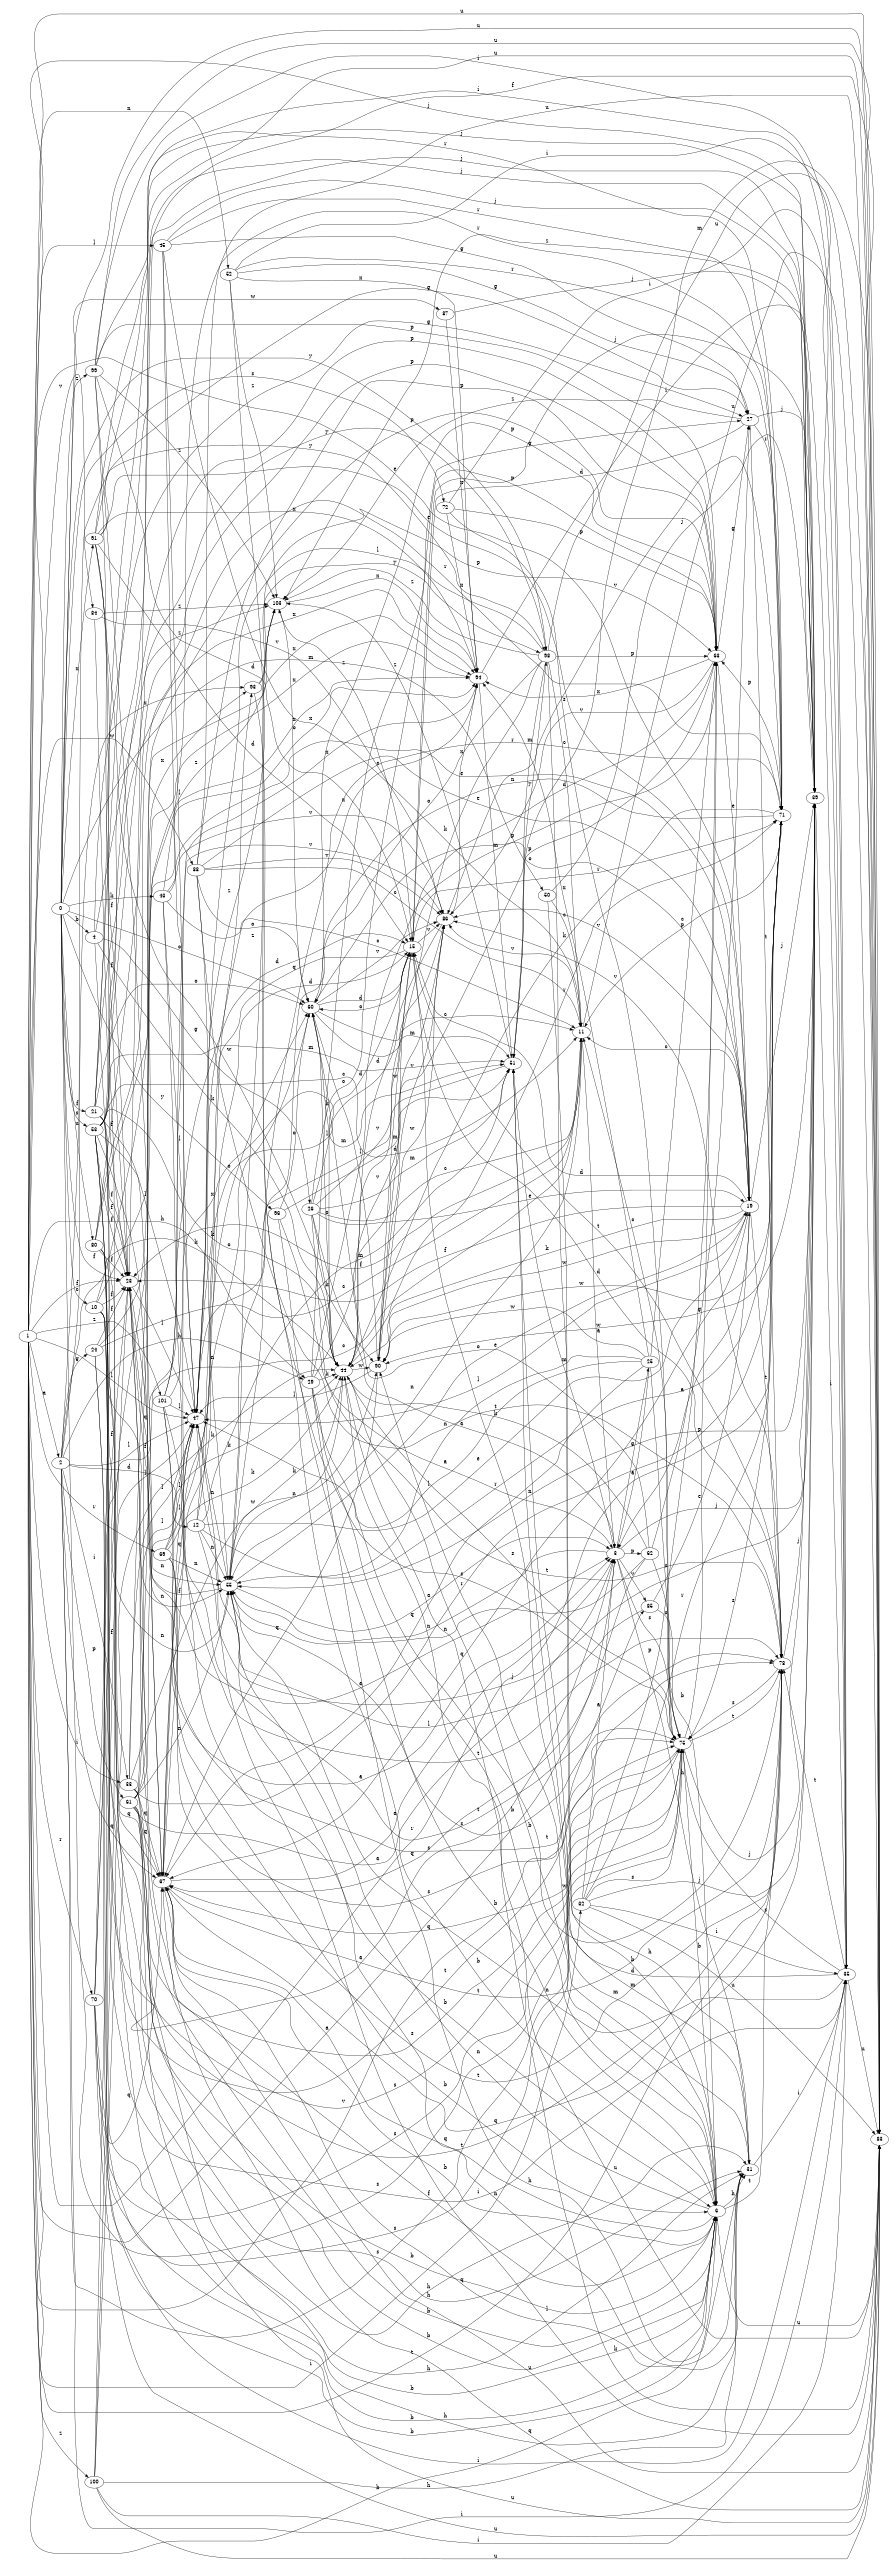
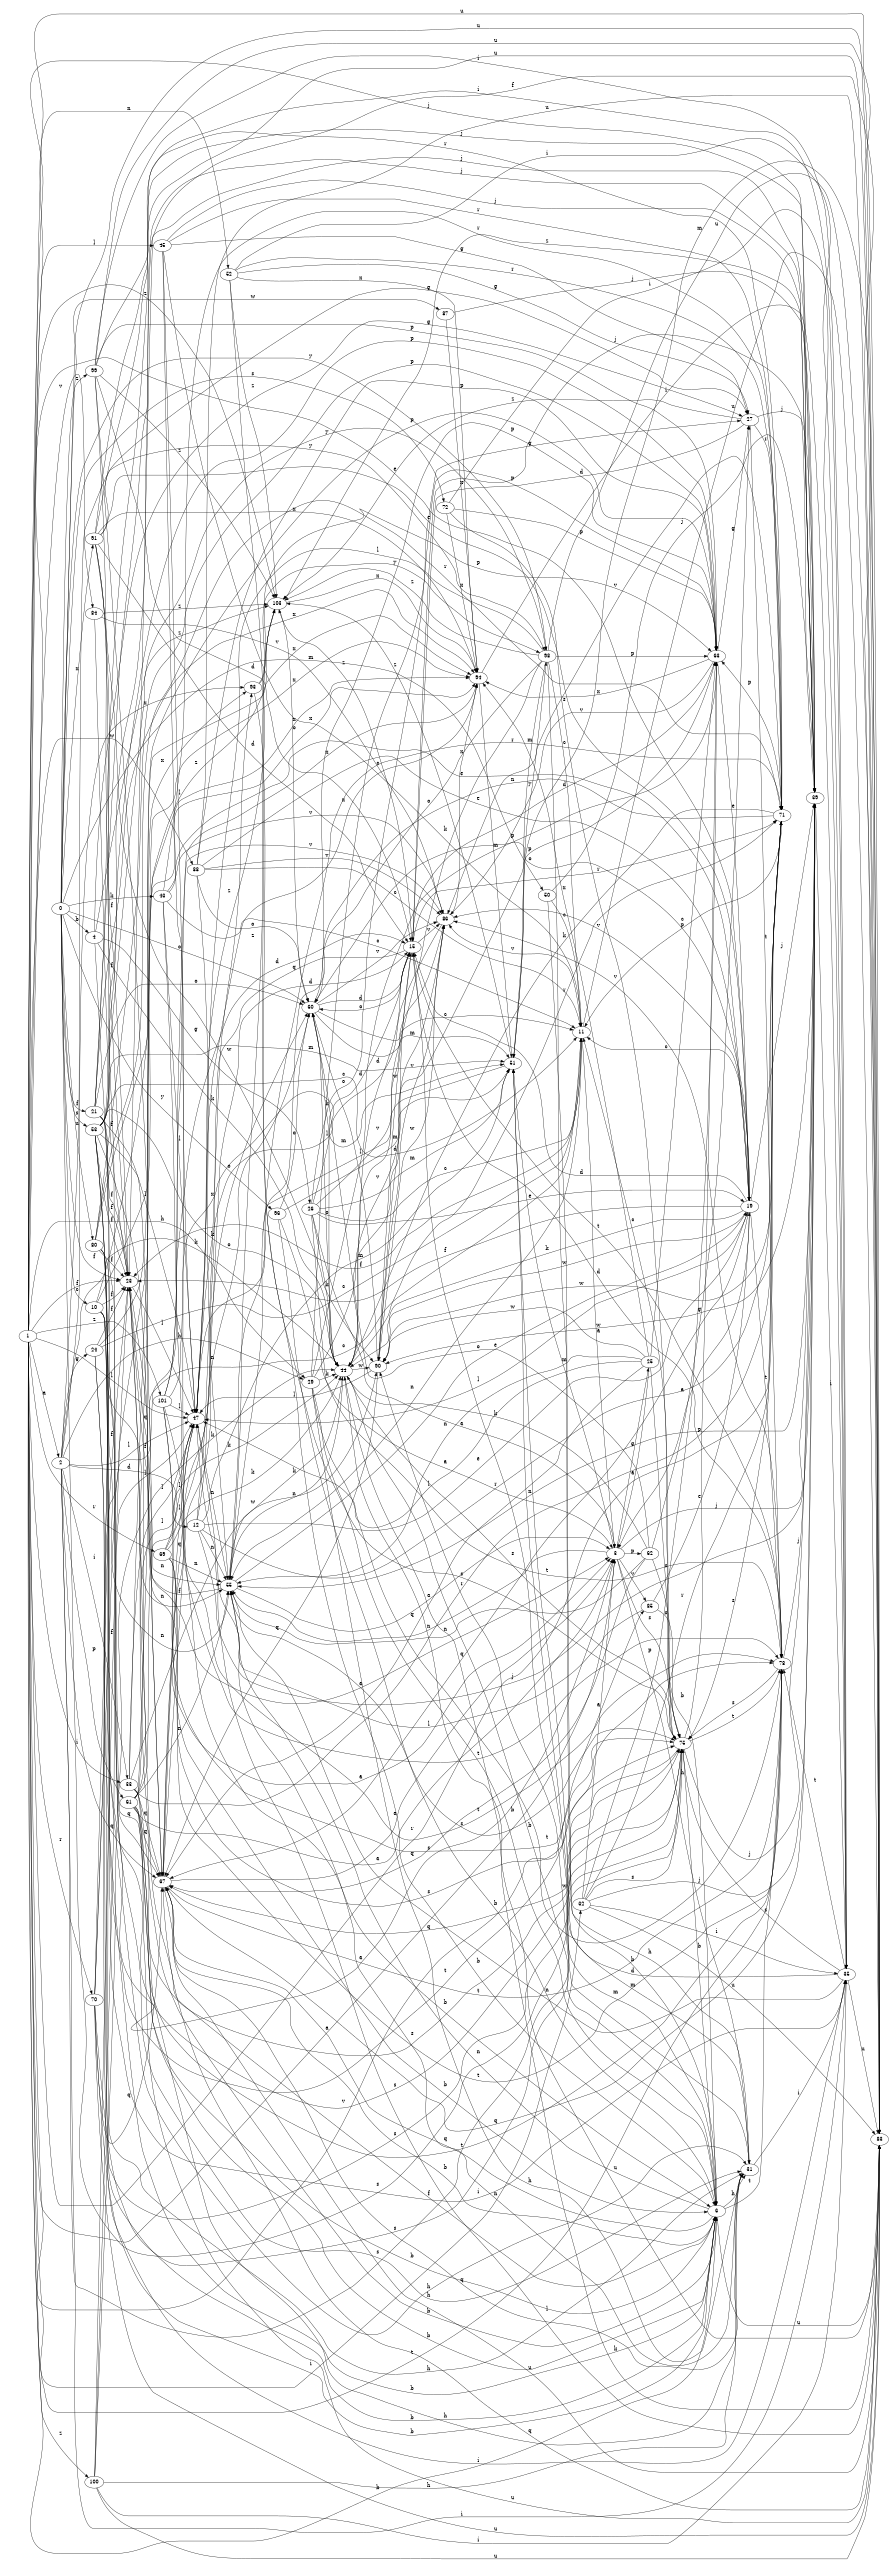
  strict digraph {
    rankdir=LR
    0
    4
    10
    21
    23
    43
    50
    60
    72
    n10 [label=53]
    75
    80
    83
    87
    91
    96
    98
    99
    44
    26
    27
    3
    78
    93
    55
    63
    39
    67
    31
    94
    6
    47
    19
    71
    11
    86
    51
    15
    35
    103
    90
    1
    2
    29
    32
    33
    45
    52
    69
    70
    84
    85
    88
    100
    101
    12
    24
    61
    25
    62
    0 -> 4 [label=b]
    0 -> 10 [label=c]
    0 -> 21 [label=f]
    0 -> 23 [label=f]
    0 -> 43 [label=k]
    0 -> 50 [label=m]
    0 -> 60 [label=o]
    0 -> 72 [label=s]
    0 -> n10 [label=s]
    0 -> 75 [label=s]
    0 -> 80 [label=u]
    0 -> 83 [label=u]
    0 -> 87 [label=w]
    0 -> 91 [label=x]
    0 -> 96 [label=y]
    0 -> 98 [label=y]
    0 -> 99 [label=z]
    4 -> 23 [label=f]
    4 -> 98 [label=y]
    4 -> 44 [label=k]
    4 -> 26 [label=g]
    4 -> 27 [label=g]
    10 -> 23 [label=f]
    10 -> 75 [label=s]
    10 -> 3 [label=a]
    10 -> 78 [label=t]
    10 -> 93 [label=x]
    10 -> 55 [label=n]
    10 -> 63 [label=p]
    21 -> 23 [label=f]
    21 -> 60 [label=o]
    21 -> 83 [label=u]
    21 -> 55 [label=n]
    21 -> 39 [label=j]
    21 -> 67 [label=q]
    21 -> 31 [label=h]
    21 -> 94 [label=x]
    23 -> 67 [label=q]
    23 -> 6 [label=b]
    23 -> 47 [label=l]
    43 -> 78 [label=t]
    43 -> 47 [label=l]
    43 -> 19 [label=e]
    43 -> 71 [label=r]
    43 -> 11 [label=c]
    43 -> 86 [label=v]
    50 -> 39 [label=j]
    50 -> 31 [label=h]
    50 -> 11 [label=c]
    60 -> 44 [label=k]
    60 -> 63 [label=p]
    60 -> 11 [label=c]
    60 -> 86 [label=v]
    60 -> 51 [label=m]
    60 -> 15 [label=d]
    72 -> 75 [label=s]
    72 -> 63 [label=p]
    72 -> 94 [label=x]
    72 -> 35 [label=i]
    n10 -> 23 [label=f]
    n10 -> 75 [label=s]
    n10 -> 44 [label=k]
    n10 -> 3 [label=a]
    n10 -> 63 [label=p]
    n10 -> 39 [label=j]
    n10 -> 31 [label=h]
    n10 -> 6 [label=b]
    n10 -> 47 [label=l]
    n10 -> 11 [label=c]
    n10 -> 51 [label=m]
    n10 -> 103 [label=z]
    75 -> 78 [label=t]
    75 -> 63 [label=p]
    75 -> 39 [label=j]
    75 -> 67 [label=q]
    75 -> 6 [label=b]
    75 -> 11 [label=c]
    80 -> 23 [label=f]
    80 -> 55 [label=n]
    80 -> 63 [label=p]
    80 -> 31 [label=h]
    80 -> 94 [label=x]
    80 -> 71 [label=r]
    80 -> 35 [label=i]
    83 -> 23 [label=f]
    83 -> 44 [label=k]
    83 -> 67 [label=q]
    83 -> 47 [label=l]
    83 -> 51 [label=m]
    87 -> 39 [label=j]
    87 -> 94 [label=x]
    91 -> 23 [label=f]
    91 -> 27 [label=g]
    91 -> 39 [label=j]
    91 -> 94 [label=x]
    91 -> 6 [label=b]
    91 -> 19 [label=e]
    91 -> 15 [label=d]
    91 -> 35 [label=i]
    91 -> 90 [label=w]
    96 -> 60 [label=o]
    96 -> 3 [label=a]
    96 -> 6 [label=b]
    96 -> 51 [label=m]
    98 -> 60 [label=o]
    98 -> 83 [label=u]
    98 -> 44 [label=k]
    98 -> 63 [label=p]
    98 -> 6 [label=b]
    98 -> 47 [label=l]
    98 -> 11 [label=c]
    98 -> 51 [label=m]
    98 -> 103 [label=z]
    99 -> 23 [label=f]
    99 -> 83 [label=u]
    99 -> 3 [label=a]
    99 -> 63 [label=p]
    99 -> 71 [label=r]
    99 -> 15 [label=d]
    99 -> 35 [label=i]
    99 -> 103 [label=z]
    44 -> 60 [label=o]
    44 -> 75 [label=s]
    44 -> 83 [label=u]
    44 -> 55 [label=n]
    44 -> 63 [label=p]
    44 -> 6 [label=b]
    44 -> 71 [label=r]
    44 -> 15 [label=d]
    44 -> 90 [label=w]
    26 -> 44 [label=k]
    26 -> 3 [label=a]
    26 -> 78 [label=t]
    26 -> 63 [label=p]
    26 -> 19 [label=e]
    26 -> 11 [label=c]
    26 -> 86 [label=v]
    26 -> 51 [label=m]
    26 -> 15 [label=d]
    27 -> 78 [label=t]
    27 -> 39 [label=j]
    27 -> 71 [label=r]
    27 -> 15 [label=d]
    27 -> 103 [label=z]
    3 -> 75 [label=s]
    3 -> 55 [label=n]
    3 -> 39 [label=j]
    3 -> 31 [label=h]
    3 -> 51 [label=m]
    3 -> 85 [label=v]
    3 -> 25 [label=g]
    3 -> 62 [label=p]
    78 -> 75 [label=s]
    78 -> 39 [label=j]
    78 -> 86 [label=v]
    78 -> 15 [label=d]
    93 -> 75 [label=s]
    93 -> 98 [label=y]
    93 -> 63 [label=p]
    55 -> 23 [label=f]
    55 -> 75 [label=s]
    55 -> 44 [label=k]
    55 -> 3 [label=a]
    55 -> 19 [label=e]
    55 -> 71 [label=r]
    55 -> 103 [label=z]
    63 -> 27 [label=g]
    63 -> 94 [label=x]
    63 -> 19 [label=e]
    63 -> 86 [label=v]
    63 -> 15 [label=d]
    39 -> 55 [label=n]
    39 -> 67 [label=q]
    39 -> 35 [label=i]
    39 -> 103 [label=z]
    39 -> 90 [label=w]
    67 -> 23 [label=f]
    67 -> 60 [label=o]
    67 -> 83 [label=u]
    67 -> 3 [label=a]
    67 -> 78 [label=t]
    67 -> 6 [label=b]
    67 -> 47 [label=l]
    31 -> 55 [label=n]
    31 -> 67 [label=q]
    31 -> 51 [label=m]
    31 -> 35 [label=i]
    31 -> 90 [label=w]
    94 -> 51 [label=m]
    94 -> 35 [label=i]
    6 -> 23 [label=f]
    6 -> 83 [label=u]
    6 -> 78 [label=t]
    6 -> 55 [label=n]
    6 -> 67 [label=q]
    6 -> 31 [label=h]
    6 -> 51 [label=m]
    47 -> 55 [label=n]
    47 -> 67 [label=q]
    47 -> 94 [label=x]
    47 -> 103 [label=z]
    19 -> 23 [label=f]
    19 -> 60 [label=o]
    19 -> 44 [label=k]
    19 -> 3 [label=a]
    19 -> 78 [label=t]
    19 -> 39 [label=j]
    19 -> 67 [label=q]
    19 -> 47 [label=l]
    19 -> 11 [label=c]
    19 -> 86 [label=v]
    19 -> 15 [label=d]
    19 -> 90 [label=w]
    71 -> 75 [label=s]
    71 -> 44 [label=k]
    71 -> 55 [label=n]
    71 -> 63 [label=p]
    71 -> 11 [label=c]
    71 -> 86 [label=v]
    71 -> 90 [label=w]
    11 -> 23 [label=f]
    11 -> 83 [label=u]
    11 -> 3 [label=a]
    11 -> 55 [label=n]
    11 -> 86 [label=v]
    86 -> 94 [label=x]
    86 -> 47 [label=l]
    86 -> 90 [label=w]
    51 -> 98 [label=y]
    51 -> 47 [label=l]
    51 -> 103 [label=z]
    15 -> 60 [label=o]
    15 -> 78 [label=t]
    15 -> 39 [label=j]
    15 -> 67 [label=q]
    15 -> 71 [label=r]
    15 -> 86 [label=v]
    15 -> 103 [label=z]
    15 -> 90 [label=w]
    35 -> 75 [label=s]
    35 -> 83 [label=u]
    35 -> 78 [label=t]
    35 -> 55 [label=n]
    35 -> 15 [label=d]
    103 -> 60 [label=o]
    103 -> 94 [label=x]
    90 -> 60 [label=o]
    90 -> 67 [label=q]
    90 -> 47 [label=l]
    90 -> 86 [label=v]
    90 -> 15 [label=d]
    1 -> 23 [label=f]
    1 -> 83 [label=u]
    1 -> 3 [label=a]
    1 -> 78 [label=t]
    1 -> 39 [label=j]
    1 -> 6 [label=b]
    1 -> 47 [label=l]
    1 -> 19 [label=e]
    1 -> 71 [label=r]
+   1 -> 103 [label=z]
    1 -> 2 [label=a]
    1 -> 29 [label=h]
    1 -> 32 [label=i]
    1 -> 33 [label=i]
    1 -> 45 [label=l]
    1 -> 52 [label=n]
    1 -> 69 [label=r]
    1 -> 70 [label=r]
    1 -> 84 [label=v]
    1 -> 85 [label=v]
    1 -> 88 [label=w]
    1 -> 100 [label=z]
    1 -> 101 [label=z]
    2 -> 75 [label=s]
    2 -> 98 [label=y]
    2 -> 44 [label=k]
    2 -> 93 [label=x]
    2 -> 67 [label=q]
    2 -> 47 [label=l]
    2 -> 35 [label=i]
    2 -> 29 [label=h]
    2 -> 33 [label=i]
    2 -> 12 [label=d]
    2 -> 24 [label=g]
    2 -> 61 [label=p]
    29 -> 44 [label=k]
    29 -> 27 [label=g]
    29 -> 78 [label=t]
    29 -> 63 [label=p]
    29 -> 31 [label=h]
    29 -> 6 [label=b]
    29 -> 86 [label=v]
    32 -> 75 [label=s]
    32 -> 83 [label=u]
    32 -> 3 [label=a]
    32 -> 63 [label=p]
    32 -> 39 [label=j]
    32 -> 71 [label=r]
    32 -> 35 [label=i]
    33 -> 75 [label=s]
    33 -> 67 [label=q]
    33 -> 31 [label=h]
    33 -> 47 [label=l]
    33 -> 71 [label=r]
    33 -> 103 [label=z]
    33 -> 90 [label=w]
    45 -> 27 [label=g]
    45 -> 39 [label=j]
    45 -> 6 [label=b]
    45 -> 47 [label=l]
    45 -> 71 [label=r]
    45 -> 11 [label=c]
    52 -> 27 [label=g]
    52 -> 94 [label=x]
    52 -> 6 [label=b]
    52 -> 71 [label=r]
    52 -> 35 [label=i]
    52 -> 103 [label=z]
    69 -> 60 [label=o]
    69 -> 75 [label=s]
    69 -> 44 [label=k]
    69 -> 78 [label=t]
    69 -> 55 [label=n]
    69 -> 47 [label=l]
    70 -> 23 [label=f]
    70 -> 75 [label=s]
    70 -> 83 [label=u]
    70 -> 67 [label=q]
    70 -> 94 [label=x]
    70 -> 6 [label=b]
    70 -> 11 [label=c]
    84 -> 23 [label=f]
    84 -> 86 [label=v]
    84 -> 103 [label=z]
    85 -> 75 [label=s]
    85 -> 47 [label=l]
    85 -> 19 [label=e]
    88 -> 60 [label=o]
    88 -> 83 [label=u]
-   88 -> 78 [label=t]
    88 -> 55 [label=n]
    88 -> 63 [label=p]
    88 -> 19 [label=e]
    88 -> 11 [label=c]
    88 -> 86 [label=v]
    100 -> 23 [label=f]
    100 -> 83 [label=u]
    100 -> 44 [label=k]
    100 -> 31 [label=h]
    100 -> 47 [label=l]
    100 -> 35 [label=i]
    101 -> 75 [label=s]
    101 -> 78 [label=t]
    101 -> 94 [label=x]
    101 -> 6 [label=b]
    101 -> 47 [label=l]
    101 -> 86 [label=v]
    101 -> 51 [label=m]
    12 -> 93 [label=x]
    12 -> 55 [label=n]
    12 -> 39 [label=j]
    12 -> 19 [label=e]
    12 -> 71 [label=r]
    12 -> 51 [label=m]
    12 -> 15 [label=d]
    24 -> 23 [label=f]
    24 -> 94 [label=x]
    24 -> 6 [label=b]
    24 -> 11 [label=c]
    24 -> 35 [label=i]
    61 -> 83 [label=u]
    61 -> 44 [label=k]
    61 -> 3 [label=a]
    61 -> 78 [label=t]
    61 -> 55 [label=n]
    61 -> 67 [label=q]
    61 -> 94 [label=x]
    61 -> 6 [label=b]
    61 -> 47 [label=l]
    61 -> 15 [label=d]
    25 -> 75 [label=s]
    25 -> 3 [label=a]
    25 -> 55 [label=n]
    25 -> 63 [label=p]
    25 -> 67 [label=q]
    25 -> 94 [label=x]
    25 -> 47 [label=l]
    25 -> 90 [label=w]
    62 -> 60 [label=o]
    62 -> 44 [label=k]
    62 -> 27 [label=g]
    62 -> 55 [label=n]
    62 -> 67 [label=q]
    62 -> 6 [label=b]
  }
